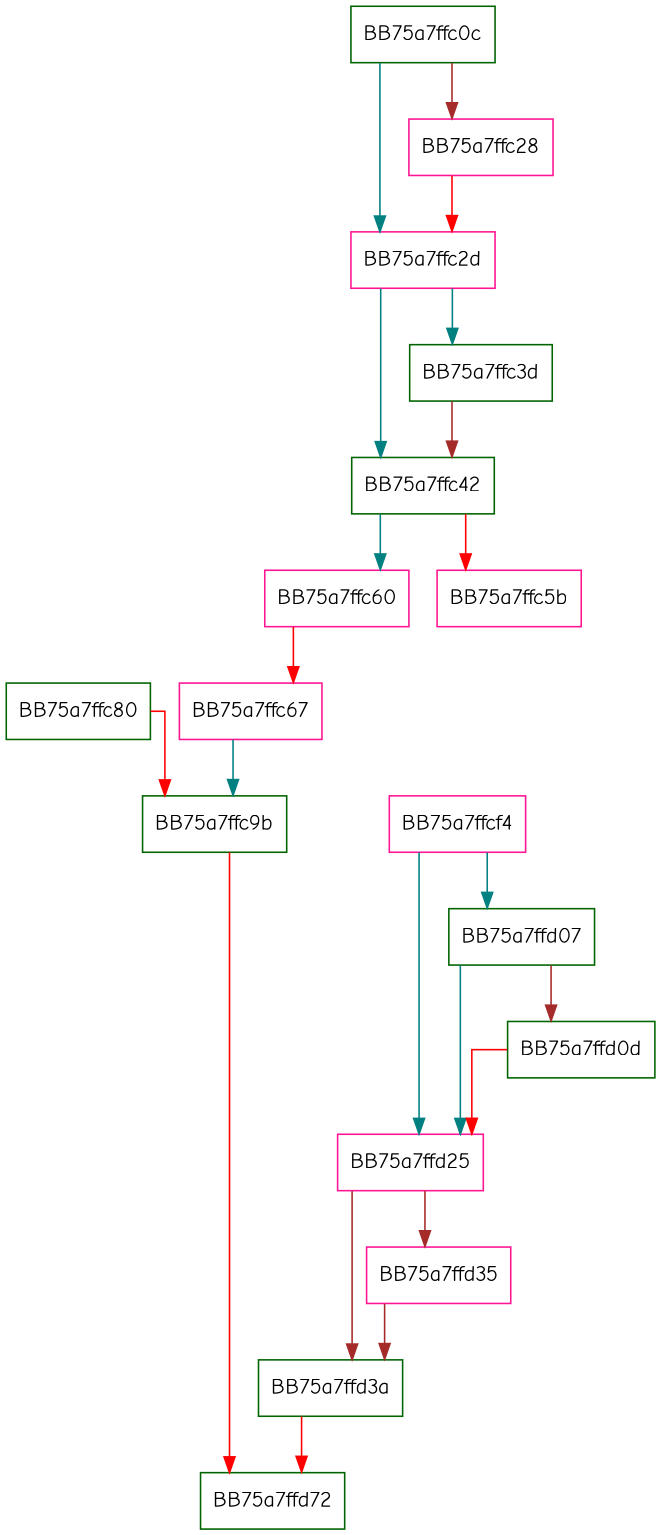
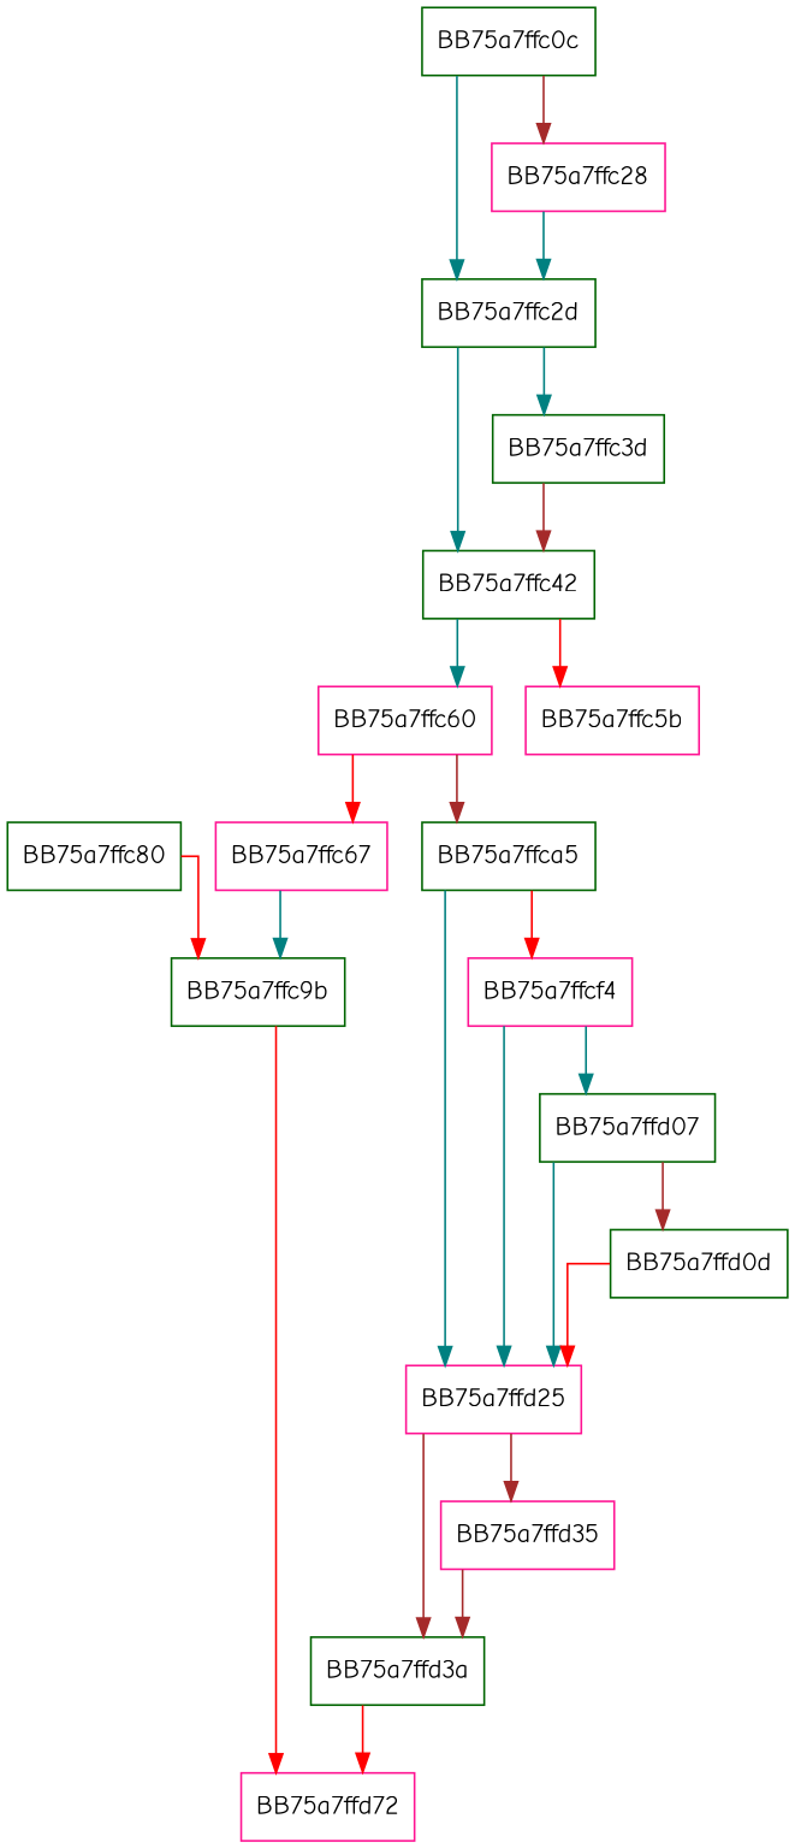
  digraph {
    fontname="Comic Neue"
    splines=ortho
    node [color=darkgreen fontname="Comic Neue" shape=box]
    edge [color=teal fontname="Comic Neue"]
-   BB75a7ffc2d [color=deeppink]
+   BB75a7ffc2d
    BB75a7ffc0c
    BB75a7ffc28 [color=deeppink]
    BB75a7ffc42
    BB75a7ffc3d
    BB75a7ffc60 [color=deeppink]
    BB75a7ffc5b [color=deeppink]
+   BB75a7ffca5
    BB75a7ffc67 [color=deeppink]
    BB75a7ffd25 [color=deeppink]
    BB75a7ffcf4 [color=deeppink]
    BB75a7ffc9b
    BB75a7ffd3a
    BB75a7ffd35 [color=deeppink]
    BB75a7ffd07
-   BB75a7ffd72
+   BB75a7ffd72 [color=deeppink]
    BB75a7ffc80
    BB75a7ffd0d
    BB75a7ffc2d -> BB75a7ffc42
    BB75a7ffc2d -> BB75a7ffc3d
    BB75a7ffc0c -> BB75a7ffc2d
    BB75a7ffc0c -> BB75a7ffc28 [color=brown]
-   BB75a7ffc28 -> BB75a7ffc2d [color=red]
+   BB75a7ffc28 -> BB75a7ffc2d
    BB75a7ffc42 -> BB75a7ffc60
    BB75a7ffc42 -> BB75a7ffc5b [color=red]
    BB75a7ffc3d -> BB75a7ffc42 [color=brown]
+   BB75a7ffc60 -> BB75a7ffca5 [color=brown]
    BB75a7ffc60 -> BB75a7ffc67 [color=red]
+   BB75a7ffca5 -> BB75a7ffd25
+   BB75a7ffca5 -> BB75a7ffcf4 [color=red]
    BB75a7ffc67 -> BB75a7ffc9b
    BB75a7ffd25 -> BB75a7ffd3a [color=brown]
    BB75a7ffd25 -> BB75a7ffd35 [color=brown]
    BB75a7ffcf4 -> BB75a7ffd25
    BB75a7ffcf4 -> BB75a7ffd07
    BB75a7ffc9b -> BB75a7ffd72 [color=red]
    BB75a7ffd3a -> BB75a7ffd72 [color=red]
    BB75a7ffd35 -> BB75a7ffd3a [color=brown]
    BB75a7ffd07 -> BB75a7ffd25
    BB75a7ffd07 -> BB75a7ffd0d [color=brown]
    BB75a7ffc80 -> BB75a7ffc9b [color=red]
    BB75a7ffd0d -> BB75a7ffd25 [color=red]
  }
